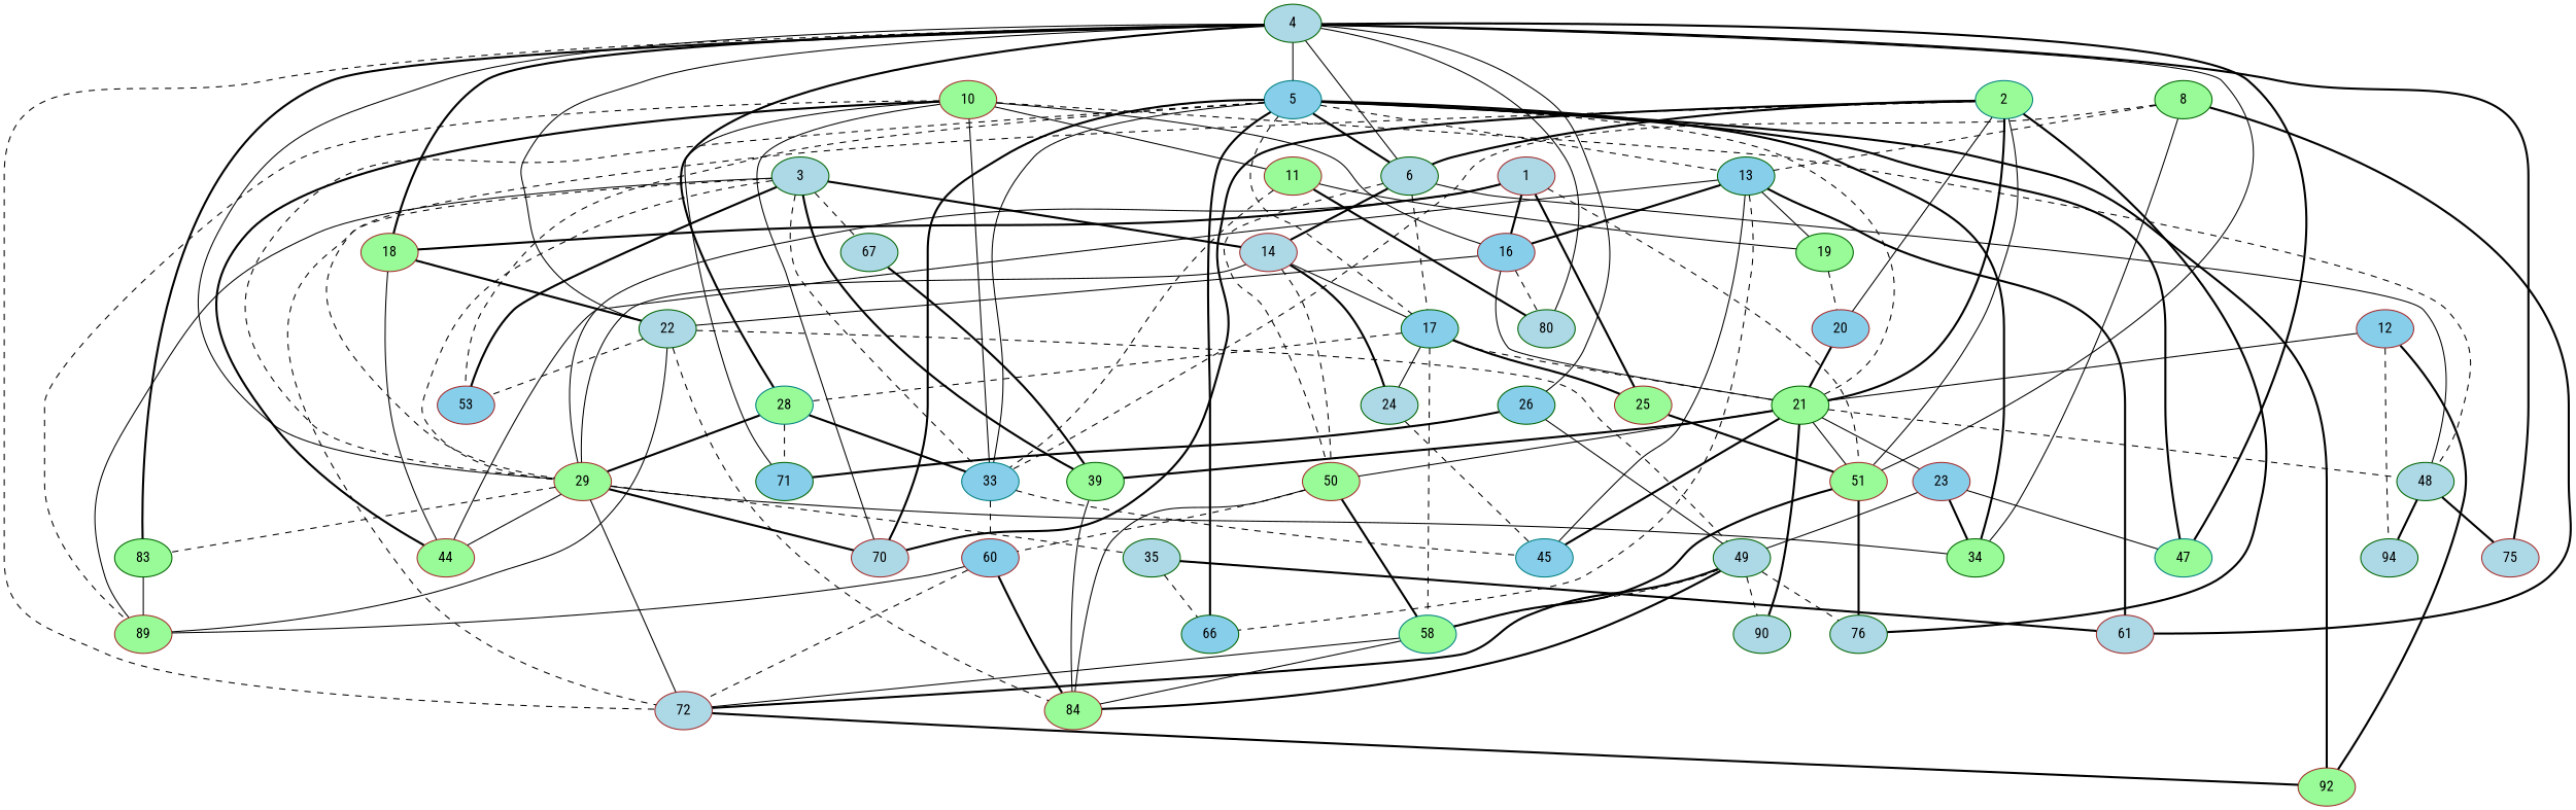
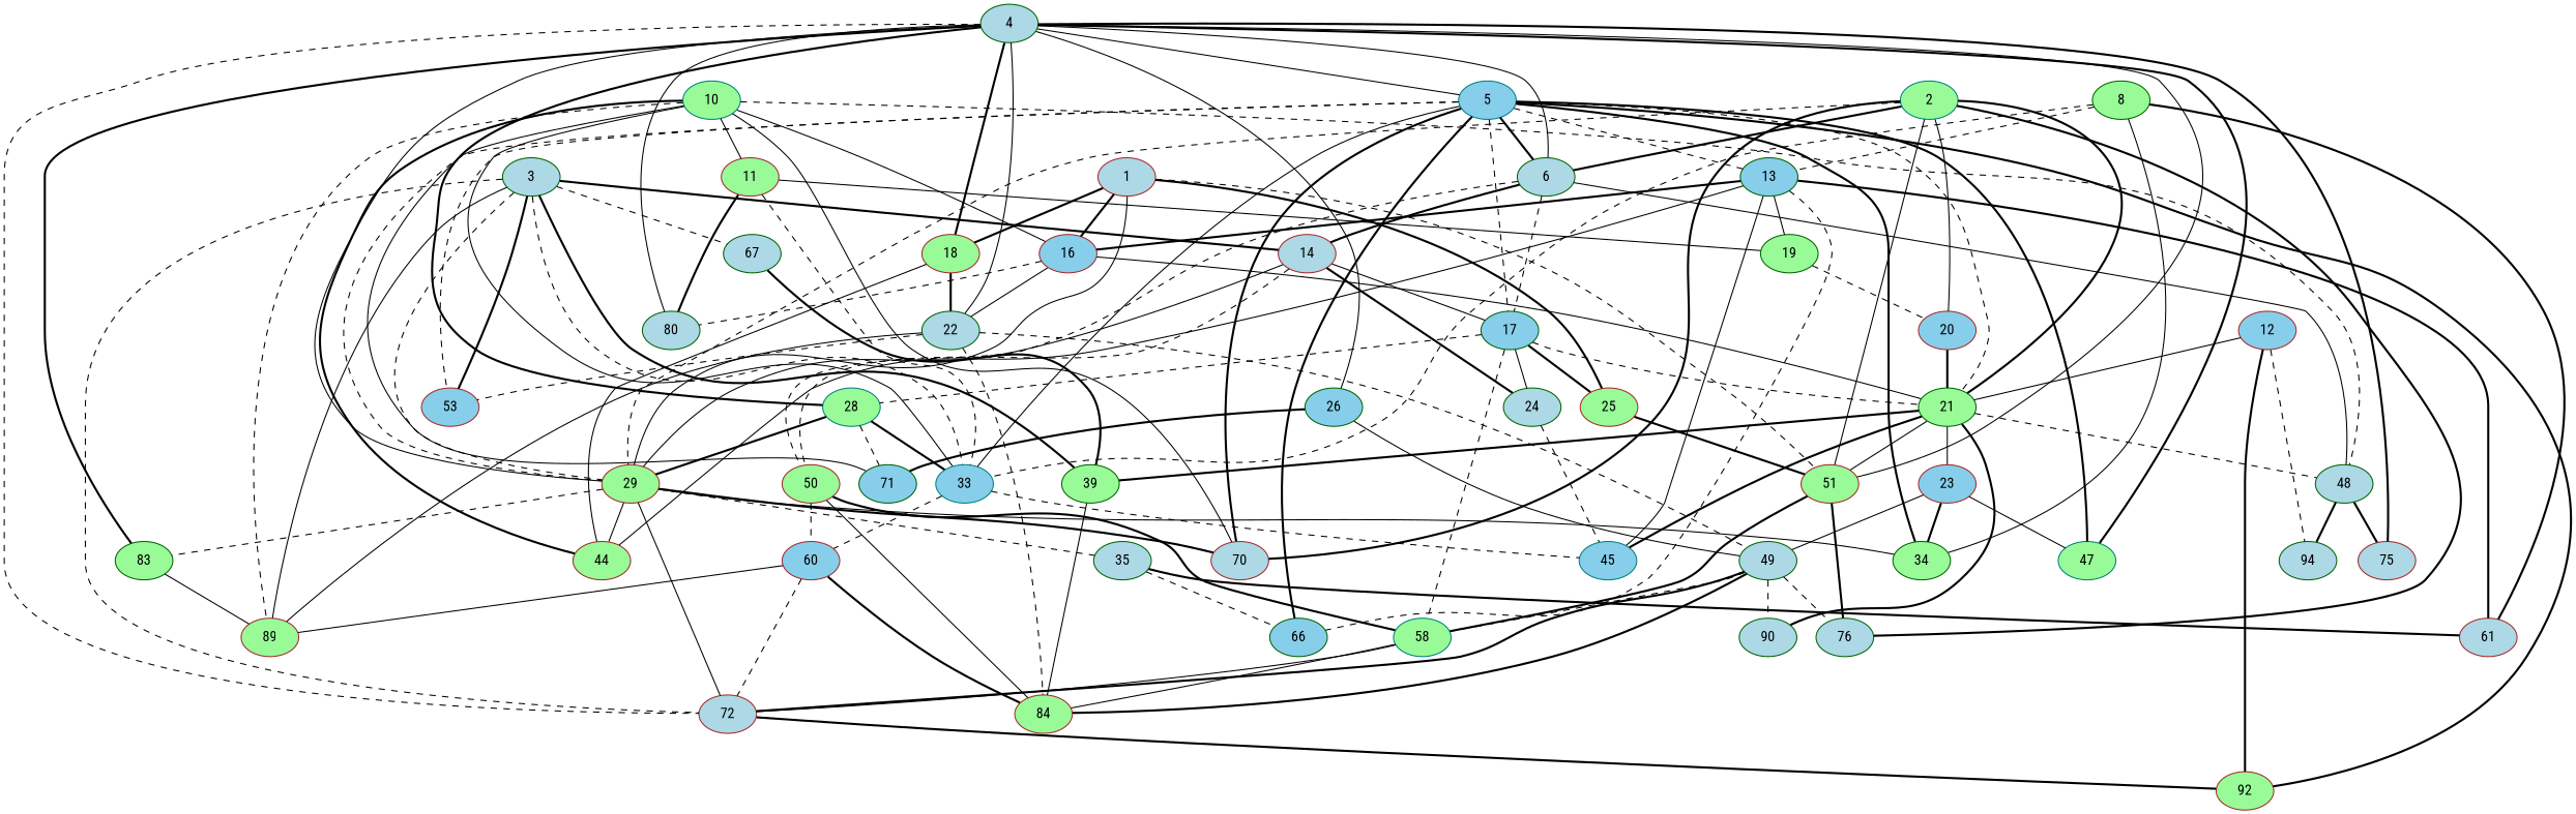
  graph {
    fontname="Roboto Condensed"
    node [color=darkgreen fillcolor=palegreen fontname="Roboto Condensed" style=filled]
    edge [fontname="Roboto Condensed" style=bold]
    1 [color=brown fillcolor=lightblue super="+52"]
    16 [color=brown fillcolor=skyblue super="+57+43"]
    18 [color=brown]
    25 [color=brown super="+82"]
    29 [color=brown super="+93"]
    51 [color=brown]
    21 [super="+32"]
    22 [fillcolor=lightblue super="+65+40"]
    80 [fillcolor=lightblue]
    44 [color=brown]
    70 [color=brown fillcolor=lightblue]
    72 [color=brown fillcolor=lightblue super="+91"]
    83
    34
    35 [fillcolor=lightblue]
    76 [fillcolor=lightblue super="+77"]
    58 [color=teal super="+63"]
    2 [color=teal super="+67"]
    6 [fillcolor=lightblue super="+15"]
    20 [color=brown fillcolor=skyblue]
    14 [color=brown fillcolor=lightblue super="+42"]
    17 [fillcolor=skyblue super="+64"]
    48 [fillcolor=lightblue]
    50 [color=brown super="+55+85"]
    39
    45 [color=teal fillcolor=skyblue]
    23 [color=brown fillcolor=skyblue]
    90 [fillcolor=lightblue]
    3 [fillcolor=lightblue super="+69+31"]
    n30 [fillcolor=lightblue label=67]
    33 [color=teal fillcolor=skyblue super="+86"]
    53 [color=brown fillcolor=skyblue]
    89 [color=brown]
    24 [fillcolor=lightblue super="+59"]
    60 [color=brown fillcolor=skyblue]
    84 [color=brown super="+88"]
    92 [color=brown]
    4 [fillcolor=lightblue super="+7"]
    5 [color=teal fillcolor=skyblue super="+37+30+9"]
    26 [fillcolor=skyblue super="+73"]
    28 [color=teal super="+68"]
    47 [color=teal]
    75 [color=brown fillcolor=lightblue]
    13 [fillcolor=skyblue super="+74"]
    66 [fillcolor=skyblue]
    49 [fillcolor=lightblue super="+56+62"]
    71 [fillcolor=skyblue]
    61 [color=brown fillcolor=lightblue]
    19
    94 [fillcolor=lightblue]
    8
-   10 [color=brown super="+46"]
+   10 [color=teal super="+46"]
    11 [color=brown]
    12 [color=brown fillcolor=skyblue]
    1 -- 16
    1 -- 18
    1 -- 25
    1 -- 29 [style=solid]
    1 -- 51 [style=dashed]
    16 -- 21 [style=solid]
    16 -- 22 [style=solid]
    16 -- 80 [style=dashed weight=2]
    18 -- 22
    18 -- 44 [style=solid]
    25 -- 51
    29 -- 44 [style=solid]
    29 -- 70
    29 -- 72 [style=solid]
    29 -- 83 [style=dashed]
    29 -- 34 [style=solid]
    29 -- 35 [style=dashed]
    51 -- 76
    51 -- 58
    21 -- 51 [style=solid]
    21 -- 48 [style=dashed]
-   21 -- 50 [style=solid weight=2]
    21 -- 39
    21 -- 45
    21 -- 23 [style=solid]
    21 -- 90
    22 -- 53 [style=dashed]
    22 -- 89 [style=solid]
    22 -- 84 [style=dashed]
    22 -- 49 [style=dashed]
    72 -- 92
    83 -- 89 [style=solid]
    35 -- 66 [style=dashed]
    35 -- 61
    58 -- 72 [style=solid]
    58 -- 84 [style=solid]
    2 -- 29 [style=dashed]
    2 -- 51 [style=solid]
    2 -- 21
    2 -- 70
    2 -- 76
    2 -- 6
    2 -- 20 [style=solid]
    6 -- 14
    6 -- 17 [style=dashed]
    6 -- 48 [style=solid]
    6 -- 50 [style=dashed]
    20 -- 21
    14 -- 29 [style=solid]
    14 -- 17 [style=solid]
    14 -- 50 [style=dashed]
    14 -- 24
    17 -- 25
    17 -- 21 [style=dashed]
    17 -- 58 [style=dashed]
    17 -- 24 [style=solid]
    17 -- 28 [style=dashed]
    48 -- 75
    48 -- 94
    50 -- 58
    50 -- 60 [style=dashed]
    50 -- 84 [style=solid]
    39 -- 84 [style=solid]
    23 -- 34
    23 -- 47 [style=solid]
    23 -- 49 [style=solid]
    3 -- 29 [style=dashed]
    3 -- 72 [style=dashed weight=2]
    3 -- 14
    3 -- 39
    3 -- n30 [style=dashed]
    3 -- 33 [style=dashed]
    3 -- 53
    3 -- 89 [style=solid]
    n30 -- 39
    33 -- 45 [style=dashed]
    33 -- 60 [style=dashed]
    24 -- 45 [style=dashed]
    60 -- 72 [style=dashed]
    60 -- 89 [style=solid]
    60 -- 84
    4 -- 18
    4 -- 29 [style=solid]
    4 -- 51 [style=solid]
    4 -- 22 [style=solid]
    4 -- 80 [style=solid]
    4 -- 72 [style=dashed]
    4 -- 83
    4 -- 6 [style=solid]
    4 -- 5 [style=solid]
    4 -- 26 [style=solid]
    4 -- 28
    4 -- 47
    4 -- 75
    5 -- 29 [style=dashed]
    5 -- 21 [style=dashed]
    5 -- 70
    5 -- 34
    5 -- 6
    5 -- 17 [style=dashed]
    5 -- 33 [style=solid]
    5 -- 53 [style=dashed]
    5 -- 92
    5 -- 47
    5 -- 13 [style=dashed]
    5 -- 66
    26 -- 49 [style=solid]
    26 -- 71
    28 -- 29
    28 -- 33
    28 -- 71 [style=dashed]
    13 -- 16
    13 -- 44 [style=solid]
    13 -- 45 [style=solid]
    13 -- 66 [style=dashed]
    13 -- 61
    13 -- 19 [style=solid]
    49 -- 72
    49 -- 76 [style=dashed]
    49 -- 58 [style=dashed]
    49 -- 90 [style=dashed]
    49 -- 84
    19 -- 20 [style=dashed]
    8 -- 34 [style=solid]
    8 -- 33 [style=dashed]
    8 -- 13 [style=dashed]
    8 -- 61
    10 -- 16 [style=solid]
    10 -- 44
    10 -- 70 [style=solid]
    10 -- 48 [style=dashed]
    10 -- 33 [style=solid weight=2]
    10 -- 89 [style=dashed]
    10 -- 71 [style=solid]
    10 -- 11 [style=solid]
    11 -- 80
    11 -- 33 [style=dashed]
    11 -- 19 [style=solid]
    12 -- 21 [style=solid]
    12 -- 92
    12 -- 94 [style=dashed]
  }
